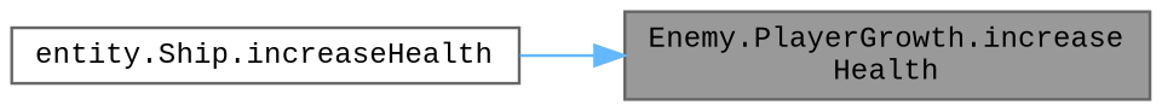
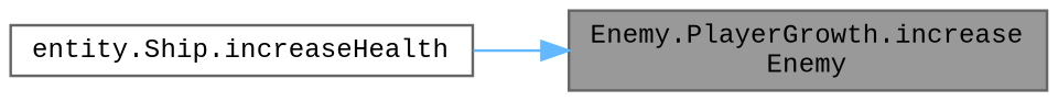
  digraph {
    rankdir=RL
    fontname="Liberation Mono"
    node [fontname="Liberation Mono" fontsize=10 shape=box style=filled]
-   n1 [color=gray40 fillcolor=grey60 fontcolor=black height=0.2 label="Enemy.PlayerGrowth.increase\lHealth" width=0.4]
+   n1 [color=gray40 fillcolor=grey60 fontcolor=black height=0.2 label="Enemy.PlayerGrowth.increase\lEnemy" width=0.4]
    n2 [color=grey40 fillcolor=white height=0.2 label="entity.Ship.increaseHealth" width=0.4]
    n1 -> n2 [color=steelblue1 dir=back fontname="Liberation Mono" fontsize=10 labelfontname=Helvetica labelfontsize=10 style=solid]
  }
